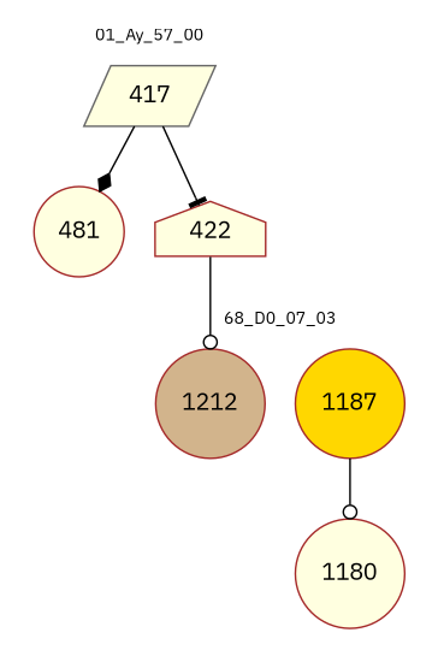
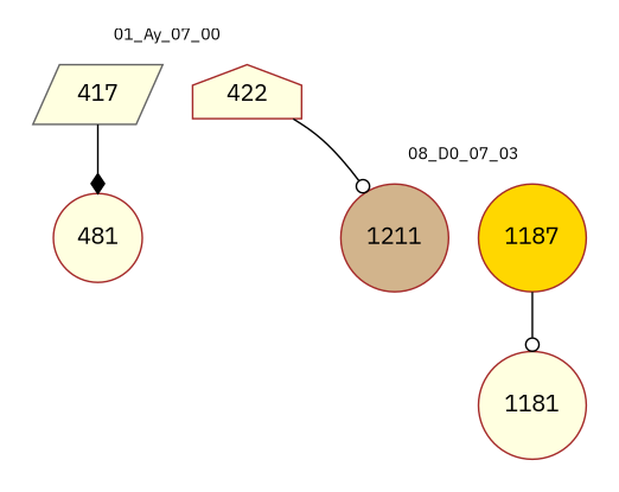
  digraph {
    fontname="IBM Plex Sans"
    node [color=brown fillcolor=lightyellow fontname="IBM Plex Sans" shape=circle style=filled]
    edge [arrowhead=odot color=black fontname="IBM Plex Sans"]
    n1 [color=gray40 label=417 shape=parallelogram]
    n2 [label=481]
    n3 [label=422 shape=house]
    n4 [fillcolor=gold label=1187]
-   n5 [label=1180]
-   n6 [fillcolor=tan label=1212]
+   n5 [label=1181]
+   n6 [fillcolor=tan label=1211]
    subgraph cluster_1 {
      color=white
      fontsize=10
-     label="01_Ay_57_00"
+     label="01_Ay_07_00"
      n1
      n2
      n3
    }
    subgraph cluster_2 {
      color=white
      fontsize=10
-     label="68_D0_07_03"
+     label="08_D0_07_03"
      n4
      n5
      n6
    }
    n1 -> n2 [arrowhead=diamond]
-   n1 -> n3 [arrowhead=tee]
    n3 -> n6
    n4 -> n5
  }
